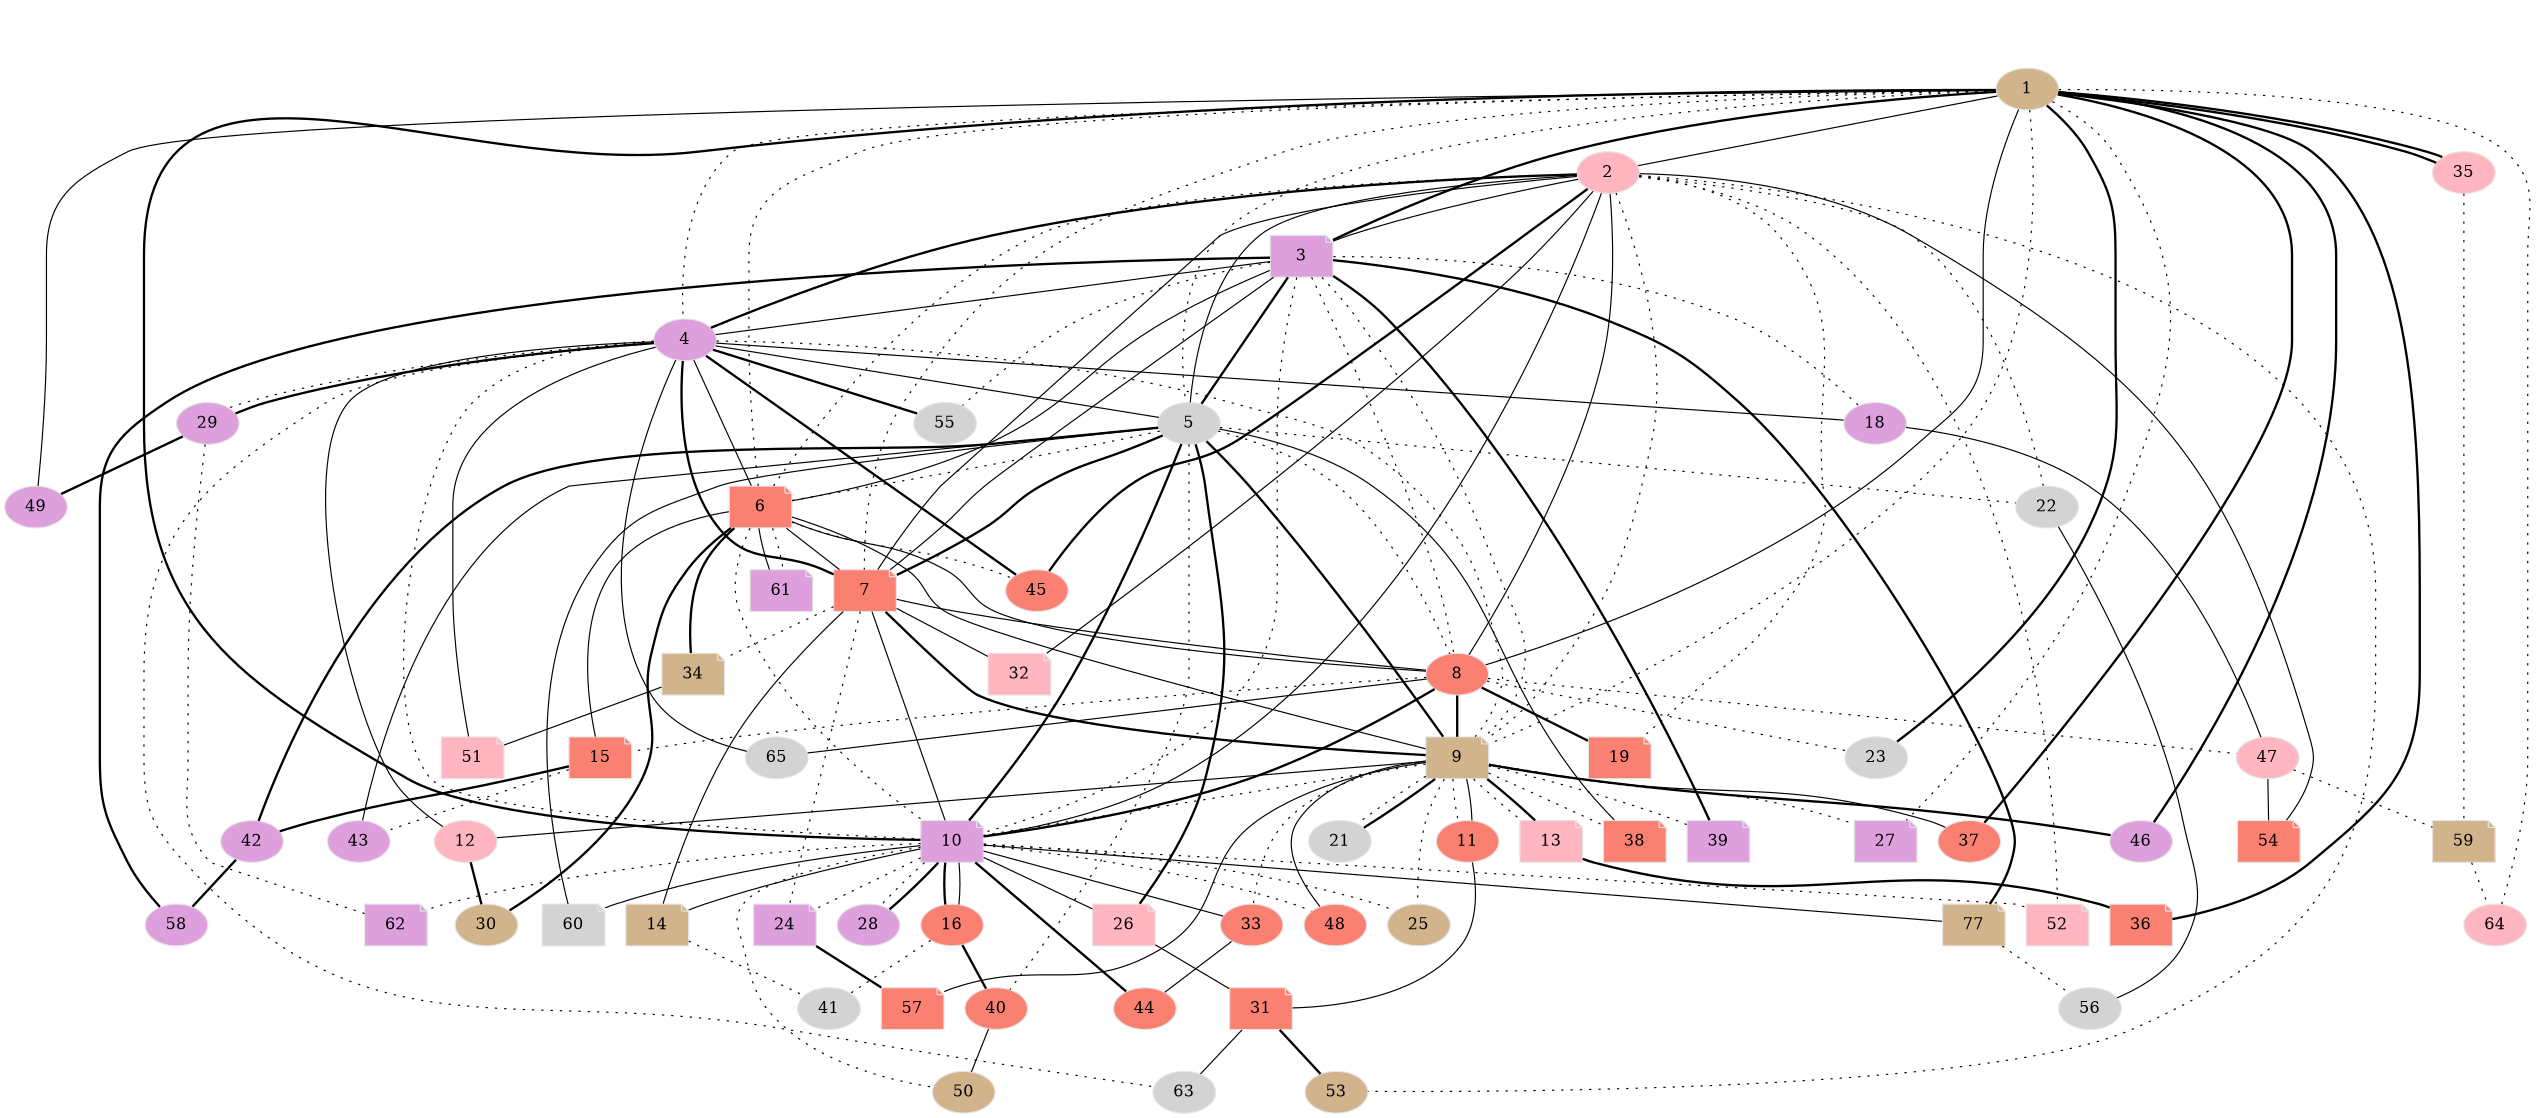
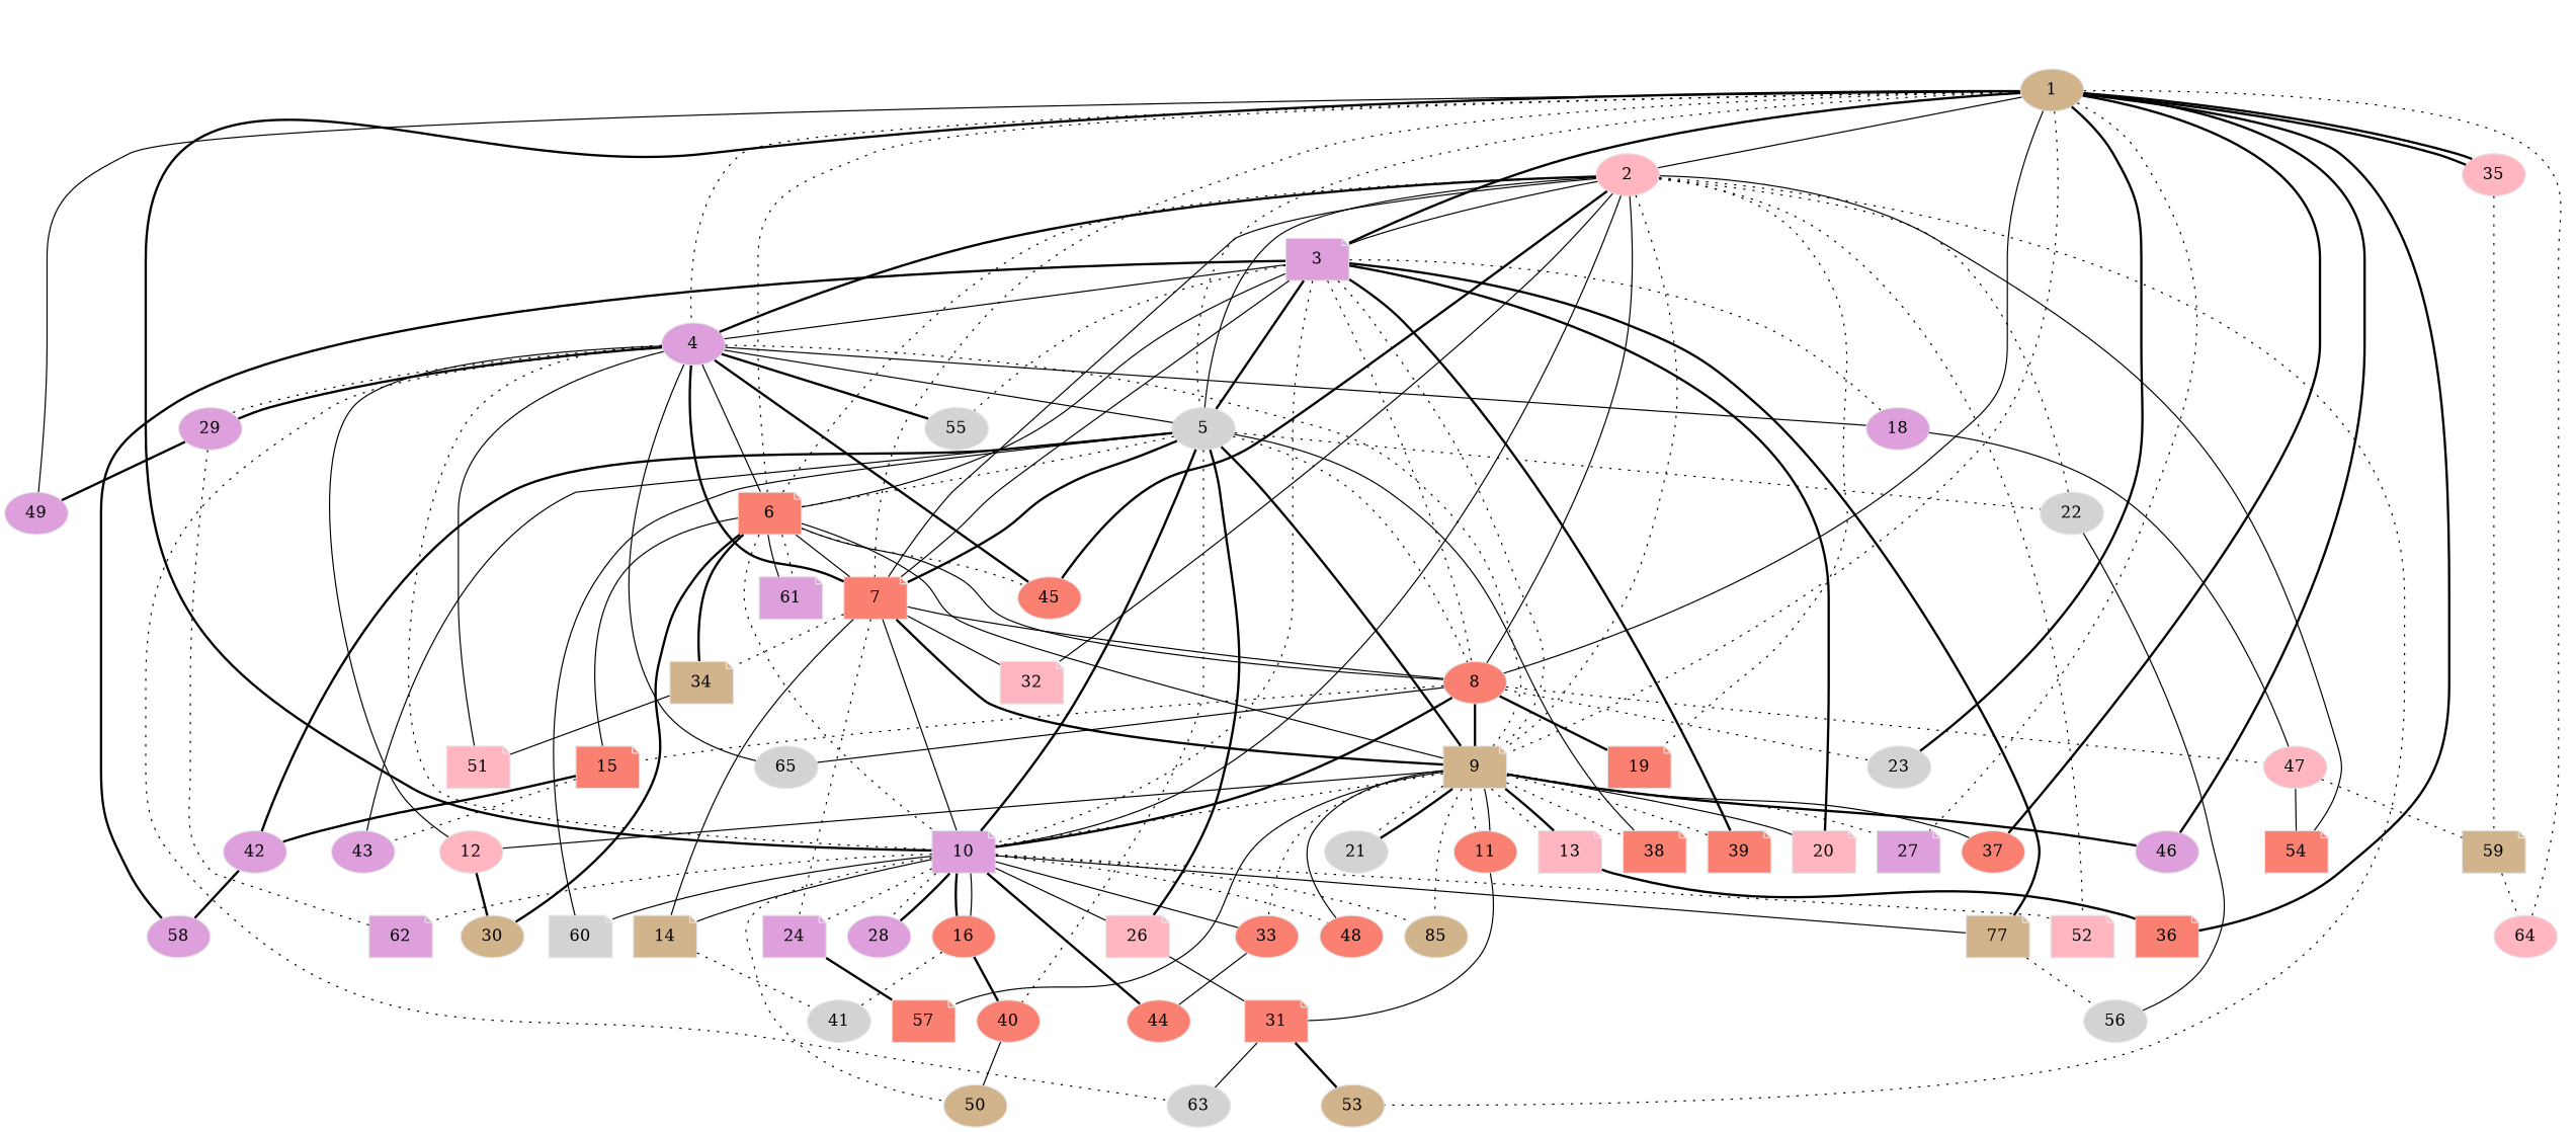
  graph {
    node [color=gray90 fillcolor=salmon shape=ellipse style=filled]
    edge [style=dotted]
    1 [fillcolor=tan]
    2 [fillcolor=lightpink]
    3 [fillcolor=plum shape=note]
    4 [fillcolor=plum]
    5 [fillcolor=lightgrey]
    6 [shape=note]
    7 [shape=note]
    8
    9 [fillcolor=tan shape=note]
    10 [fillcolor=plum shape=note]
    23 [fillcolor=lightgrey]
    27 [fillcolor=plum shape=note]
    35 [fillcolor=lightpink]
    36 [shape=note]
    37
    46 [fillcolor=plum]
    49 [fillcolor=plum]
    64 [fillcolor=lightpink]
    19 [shape=note]
    22 [fillcolor=lightgrey]
    32 [fillcolor=lightpink shape=note]
    45
    52 [fillcolor=lightpink shape=note]
    53 [fillcolor=tan]
    54 [shape=note]
    n26 [fillcolor=tan label=77 shape=note]
    18 [fillcolor=plum]
-   39 [fillcolor=plum shape=note]
+   20 [fillcolor=lightpink shape=note]
+   39 [shape=note]
    55 [fillcolor=lightgrey]
    58 [fillcolor=plum]
    12 [fillcolor=lightpink]
    29 [fillcolor=plum]
    51 [fillcolor=lightpink shape=note]
    63 [fillcolor=lightgrey]
    65 [fillcolor=lightgrey]
    26 [fillcolor=lightpink shape=note]
    38 [shape=note]
    40
    42 [fillcolor=plum]
    43 [fillcolor=plum]
    60 [fillcolor=lightgrey shape=note]
    15 [shape=note]
    30 [fillcolor=tan]
    34 [fillcolor=tan shape=note]
    61 [fillcolor=plum shape=note]
    14 [fillcolor=tan shape=note]
    24 [fillcolor=plum shape=note]
    47 [fillcolor=lightpink]
    11
    13 [fillcolor=lightpink shape=note]
    21 [fillcolor=lightgrey]
-   25 [fillcolor=tan]
+   25 [fillcolor=tan label=85]
    33
    48
    57 [shape=note]
    16
    28 [fillcolor=plum]
    44
    50 [fillcolor=tan]
    62 [fillcolor=plum shape=note]
    59 [fillcolor=tan shape=note]
    56 [fillcolor=lightgrey]
    31 [shape=note]
    41 [fillcolor=lightgrey]
    1 -- 2 [style=solid]
    1 -- 3 [style=bold]
    1 -- 4
    1 -- 5
    1 -- 6
    1 -- 7
    1 -- 8 [style=solid]
    1 -- 9
    1 -- 10 [style=bold]
    1 -- 23 [style=bold]
    1 -- 27
    1 -- 35 [style=bold]
    1 -- 35 [style=bold]
    1 -- 36 [style=bold]
    1 -- 37 [style=bold]
    1 -- 46 [style=bold]
    1 -- 49 [style=solid]
    1 -- 64
    2 -- 3 [style=solid]
    2 -- 4 [style=bold]
    2 -- 5 [style=solid]
    2 -- 6
    2 -- 7 [style=solid]
    2 -- 8 [style=solid]
    2 -- 9
    2 -- 10 [style=solid]
    2 -- 19
    2 -- 22
    2 -- 32 [style=solid]
    2 -- 45 [style=bold]
    2 -- 52
    2 -- 53
    2 -- 54 [style=solid]
    3 -- 4 [style=solid]
    3 -- 5 [style=bold]
    3 -- 6 [style=solid]
    3 -- 7 [style=solid]
    3 -- 8
    3 -- 9
    3 -- 10
    3 -- n26 [style=bold]
    3 -- 18
+   3 -- 20 [style=bold]
    3 -- 39 [style=bold]
    3 -- 55
    3 -- 58 [style=bold]
    4 -- 5 [style=solid]
    4 -- 6 [style=solid]
    4 -- 7 [style=bold]
    4 -- 9
    4 -- 10
    4 -- 45 [style=bold]
    4 -- 18 [style=solid]
    4 -- 55 [style=bold]
    4 -- 12 [style=solid]
    4 -- 29
    4 -- 29 [style=bold]
    4 -- 51 [style=solid]
    4 -- 63
    4 -- 65 [style=solid]
    5 -- 6
    5 -- 7 [style=bold]
    5 -- 8
    5 -- 9 [style=bold]
    5 -- 10 [style=bold]
    5 -- 22
    5 -- 26 [style=bold]
    5 -- 38 [style=solid]
    5 -- 40
    5 -- 42 [style=bold]
    5 -- 43 [style=solid]
    5 -- 60 [style=solid]
    6 -- 7 [style=solid]
    6 -- 8 [style=solid]
    6 -- 9 [style=solid]
    6 -- 10
    6 -- 45
    6 -- 15 [style=solid]
    6 -- 30 [style=bold]
    6 -- 34 [style=bold]
    6 -- 61 [style=solid]
    6 -- 61
    7 -- 8 [style=solid]
    7 -- 9 [style=bold]
    7 -- 10 [style=solid]
    7 -- 32 [style=solid]
    7 -- 34
    7 -- 14 [style=solid]
    7 -- 24
    8 -- 9 [style=bold]
    8 -- 10 [style=bold]
    8 -- 23
    8 -- 19 [style=bold]
    8 -- 65 [style=solid]
    8 -- 15
    8 -- 47
    9 -- 10
    9 -- 27
    9 -- 37 [style=solid]
    9 -- 46 [style=bold]
+   9 -- 20 [style=solid]
    9 -- 39
    9 -- 12 [style=solid]
    9 -- 38
    9 -- 11
    9 -- 11 [style=solid]
    9 -- 13
    9 -- 13 [style=bold]
    9 -- 21
    9 -- 21 [style=bold]
    9 -- 25
    9 -- 33
    9 -- 48 [style=solid]
    9 -- 57 [style=solid]
    10 -- 52
    10 -- n26 [style=solid]
    10 -- 26 [style=solid]
    10 -- 60 [style=solid]
    10 -- 14 [style=solid]
    10 -- 24
    10 -- 25
    10 -- 33 [style=solid]
    10 -- 48
    10 -- 16 [style=bold]
    10 -- 16 [style=solid]
    10 -- 28
    10 -- 28 [style=bold]
    10 -- 44 [style=bold]
    10 -- 50
    10 -- 62
    35 -- 59
    22 -- 56 [style=solid]
    n26 -- 56
    18 -- 47 [style=solid]
    12 -- 30 [style=bold]
    29 -- 49 [style=bold]
    29 -- 62
    26 -- 31 [style=solid]
    40 -- 50 [style=solid]
    42 -- 58 [style=bold]
    15 -- 42 [style=bold]
    15 -- 43
    34 -- 51 [style=solid]
    14 -- 41
    24 -- 57 [style=bold]
    47 -- 54 [style=solid]
    47 -- 59
    11 -- 31 [style=solid]
    13 -- 36 [style=bold]
    33 -- 44 [style=solid]
    16 -- 40 [style=bold]
    16 -- 41
    59 -- 64
    31 -- 53 [style=bold]
    31 -- 63 [style=solid]
  }
